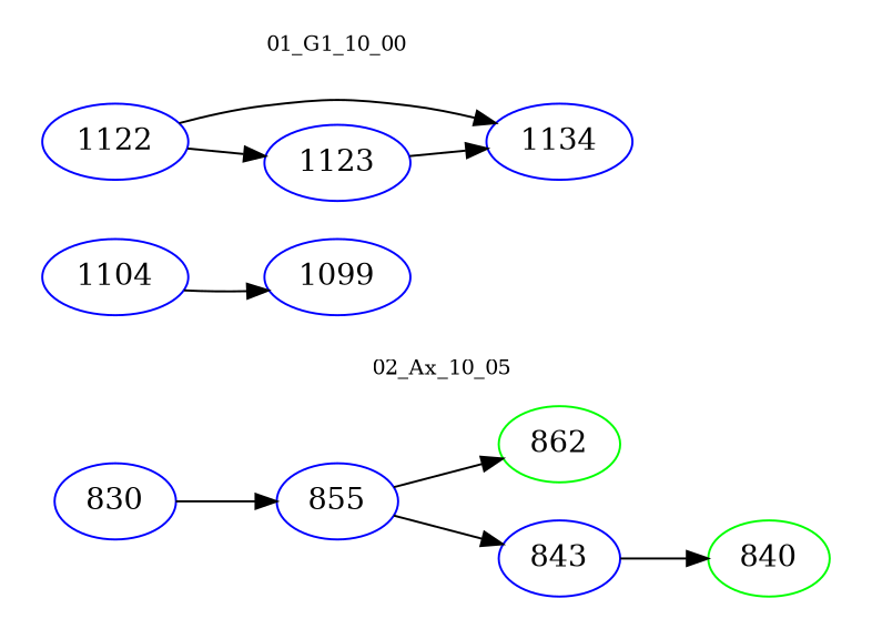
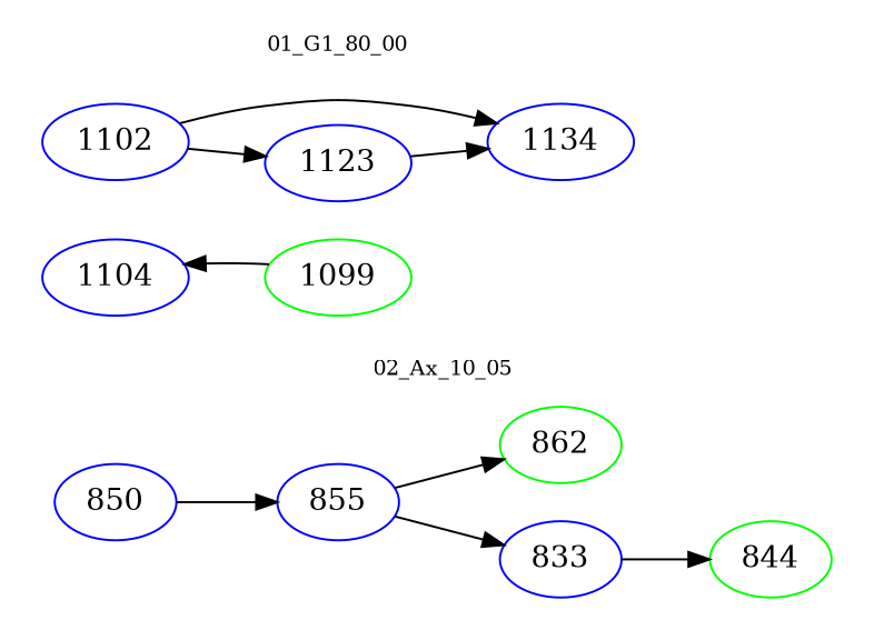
  digraph {
    rankdir=LR
    node [color=blue]
    edge [color=black]
-   n1 [label=830]
-   n2 [label=843]
+   n1 [label=850]
+   n2 [label=833]
    n3 [label=855]
-   n4 [color=green label=840]
+   n4 [color=green label=844]
    n5 [color=green label=862]
-   n6 [label=1122]
+   n6 [label=1102]
    n7 [label=1104]
    n8 [label=1123]
-   n9 [label=1099]
+   n9 [color=green label=1099]
    n10 [label=1134]
    subgraph cluster_1 {
      color=white
      fontsize=10
      label="02_Ax_10_05"
      n1
      n2
      n3
      n4
      n5
    }
    subgraph cluster_2 {
      color=white
      fontsize=10
-     label="01_G1_10_00"
+     label="01_G1_80_00"
      n6
      n7
      n8
      n9
      n10
    }
    n1 -> n3
    n2 -> n4
    n3 -> n2
    n3 -> n5
    n6 -> n8
    n6 -> n10
-   n7 -> n9
+   n9 -> n7
    n8 -> n10
  }
